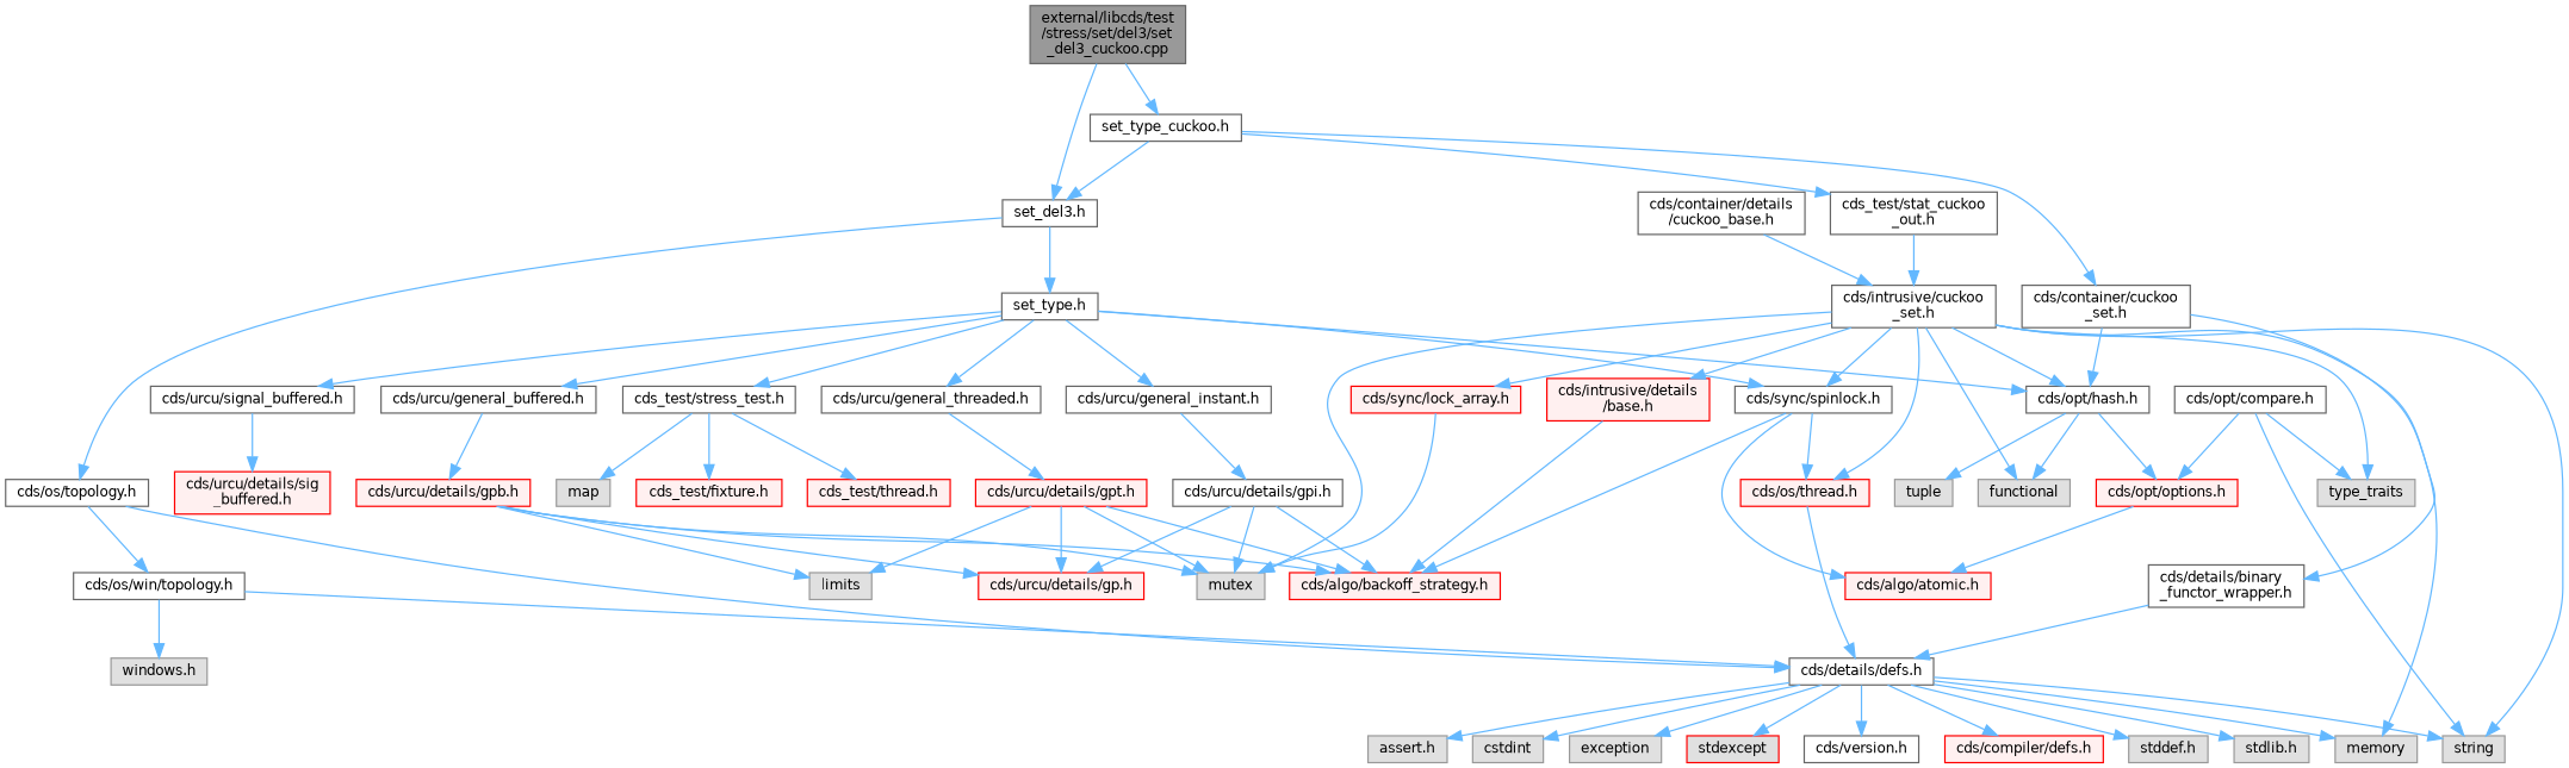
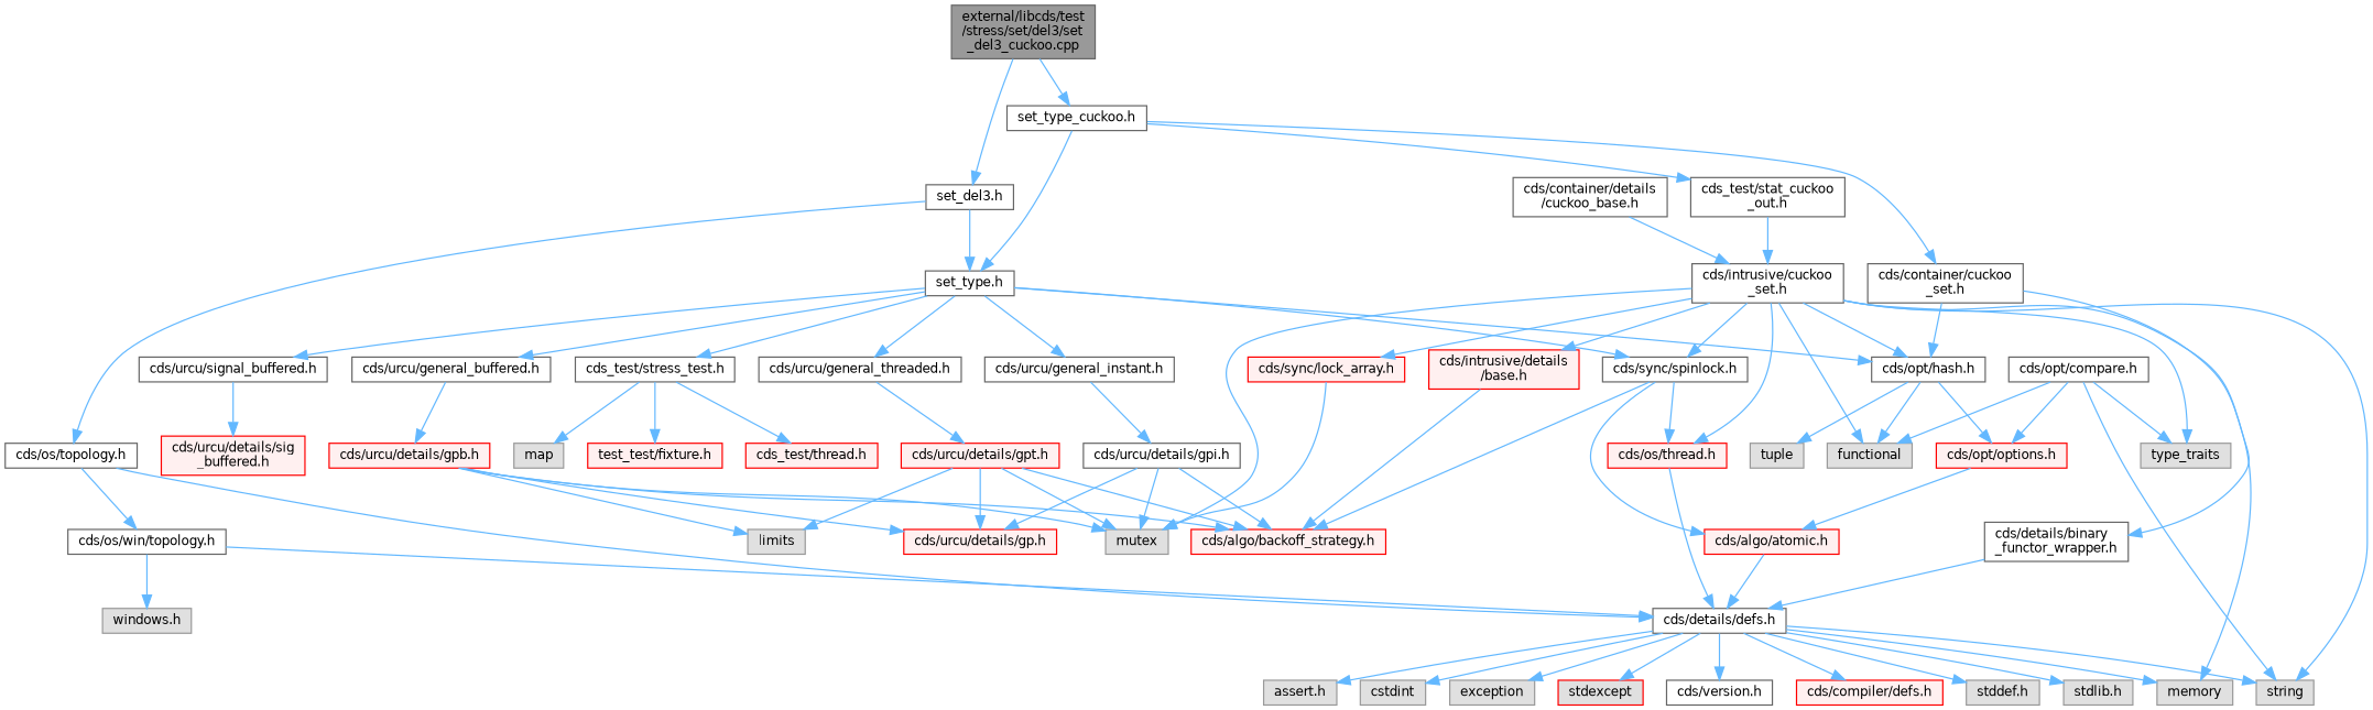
  digraph {
    node [color=grey40 fillcolor=white fontname=Helvetica fontsize=10 shape=box style=filled]
    edge [color=steelblue1 fontname=Helvetica fontsize=10 labelfontname=Helvetica labelfontsize=10 style=solid]
    n1 [color=gray40 fillcolor=grey60 fontcolor=black height=0.2 label="external/libcds/test\l/stress/set/del3/set\l_del3_cuckoo.cpp" width=0.4]
    n2 [height=0.2 label="set_del3.h" width=0.4]
    n3 [height=0.2 label="set_type_cuckoo.h" width=0.4]
    n4 [height=0.2 label="set_type.h" width=0.4]
    n5 [height=0.2 label="cds/os/topology.h" width=0.4]
    n6 [height=0.2 label="cds/container/cuckoo\l_set.h" width=0.4]
    n7 [height=0.2 label="cds_test/stat_cuckoo\l_out.h" width=0.4]
    n8 [height=0.2 label="cds/urcu/general_instant.h" width=0.4]
    n9 [height=0.2 label="cds/urcu/general_buffered.h" width=0.4]
    n10 [height=0.2 label="cds/urcu/general_threaded.h" width=0.4]
    n11 [height=0.2 label="cds/urcu/signal_buffered.h" width=0.4]
    n12 [height=0.2 label="cds/opt/hash.h" width=0.4]
    n13 [height=0.2 label="cds/sync/spinlock.h" width=0.4]
    n14 [height=0.2 label="cds_test/stress_test.h" width=0.4]
    n15 [height=0.2 label="cds/details/defs.h" width=0.4]
    n16 [height=0.2 label="cds/os/win/topology.h" width=0.4]
    n17 [height=0.2 label="cds/urcu/details/gpi.h" width=0.4]
    n18 [color=red fillcolor="#FFF0F0" height=0.2 label="cds/urcu/details/gpb.h" width=0.4]
    n19 [color=red fillcolor="#FFF0F0" height=0.2 label="cds/urcu/details/gpt.h" width=0.4]
    n20 [color=red fillcolor="#FFF0F0" height=0.2 label="cds/urcu/details/sig\l_buffered.h" width=0.4]
    n21 [color=grey60 fillcolor="#E0E0E0" height=0.2 label=tuple width=0.4]
    n22 [color=grey60 fillcolor="#E0E0E0" height=0.2 label=functional width=0.4]
    n23 [color=red fillcolor="#FFF0F0" height=0.2 label="cds/opt/options.h" width=0.4]
    n24 [color=red fillcolor="#FFF0F0" height=0.2 label="cds/algo/backoff_strategy.h" width=0.4]
    n25 [color=red fillcolor="#FFF0F0" height=0.2 label="cds/algo/atomic.h" width=0.4]
    n26 [color=red fillcolor="#FFF0F0" height=0.2 label="cds/os/thread.h" width=0.4]
    n27 [color=grey60 fillcolor="#E0E0E0" height=0.2 label=map width=0.4]
-   n28 [color=red fillcolor="#FFF0F0" height=0.2 label="cds_test/fixture.h" width=0.4]
+   n28 [color=red fillcolor="#FFF0F0" height=0.2 label="test_test/fixture.h" width=0.4]
    n29 [color=red fillcolor="#FFF0F0" height=0.2 label="cds_test/thread.h" width=0.4]
    n30 [color=grey60 fillcolor="#E0E0E0" height=0.2 label=mutex width=0.4]
    n31 [color=red fillcolor="#FFF0F0" height=0.2 label="cds/urcu/details/gp.h" width=0.4]
    n32 [color=grey60 fillcolor="#E0E0E0" height=0.2 label=limits width=0.4]
    n33 [color=grey60 fillcolor="#E0E0E0" height=0.2 label="stddef.h" width=0.4]
    n34 [color=grey60 fillcolor="#E0E0E0" height=0.2 label="stdlib.h" width=0.4]
    n35 [color=grey60 fillcolor="#E0E0E0" height=0.2 label="assert.h" width=0.4]
    n36 [color=grey60 fillcolor="#E0E0E0" height=0.2 label=cstdint width=0.4]
    n37 [color=grey60 fillcolor="#E0E0E0" height=0.2 label=exception width=0.4]
    n38 [color=red fillcolor="#E0E0E0" height=0.2 label=stdexcept width=0.4]
    n39 [color=grey60 fillcolor="#E0E0E0" height=0.2 label=string width=0.4]
    n40 [color=grey60 fillcolor="#E0E0E0" height=0.2 label=memory width=0.4]
    n41 [height=0.2 label="cds/version.h" width=0.4]
    n42 [color=red fillcolor="#FFF0F0" height=0.2 label="cds/compiler/defs.h" width=0.4]
    n43 [color=grey60 fillcolor="#E0E0E0" height=0.2 label="windows.h" width=0.4]
    n44 [height=0.2 label="cds/details/binary\l_functor_wrapper.h" width=0.4]
    n45 [height=0.2 label="cds/intrusive/cuckoo\l_set.h" width=0.4]
    n46 [height=0.2 label="cds/container/details\l/cuckoo_base.h" width=0.4]
    n47 [color=grey60 fillcolor="#E0E0E0" height=0.2 label=type_traits width=0.4]
    n48 [color=red fillcolor="#FFF0F0" height=0.2 label="cds/intrusive/details\l/base.h" width=0.4]
    n49 [color=red fillcolor="#FFF0F0" height=0.2 label="cds/sync/lock_array.h" width=0.4]
    n50 [height=0.2 label="cds/opt/compare.h" width=0.4]
    n1 -> n2
    n1 -> n3
    n2 -> n4
    n2 -> n5
-   n3 -> n2
+   n3 -> n4
    n3 -> n6
    n3 -> n7
    n4 -> n8
    n4 -> n9
    n4 -> n10
    n4 -> n11
    n4 -> n12
    n4 -> n13
    n4 -> n14
    n5 -> n15
    n5 -> n16
    n6 -> n12
    n6 -> n44
    n7 -> n45
    n8 -> n17
    n9 -> n18
    n10 -> n19
    n11 -> n20
    n12 -> n21
    n12 -> n22
    n12 -> n23
    n13 -> n24
    n13 -> n25
    n13 -> n26
    n14 -> n27
    n14 -> n28
    n14 -> n29
    n15 -> n33
    n15 -> n34
    n15 -> n35
    n15 -> n36
    n15 -> n37
    n15 -> n38
    n15 -> n39
    n15 -> n40
    n15 -> n41
    n15 -> n42
    n16 -> n15
    n16 -> n43
    n17 -> n24
    n17 -> n30
    n17 -> n31
    n18 -> n24
    n18 -> n30
    n18 -> n31
    n18 -> n32
    n19 -> n24
    n19 -> n30
    n19 -> n31
    n19 -> n32
    n23 -> n25
+   n25 -> n15
    n26 -> n15
    n44 -> n15
    n45 -> n12
    n45 -> n13
    n45 -> n22
    n45 -> n26
    n45 -> n30
    n45 -> n39
    n45 -> n40
    n45 -> n47
    n45 -> n48
    n45 -> n49
    n46 -> n45
    n48 -> n24
    n49 -> n30
+   n50 -> n22
    n50 -> n23
    n50 -> n39
    n50 -> n47
  }
